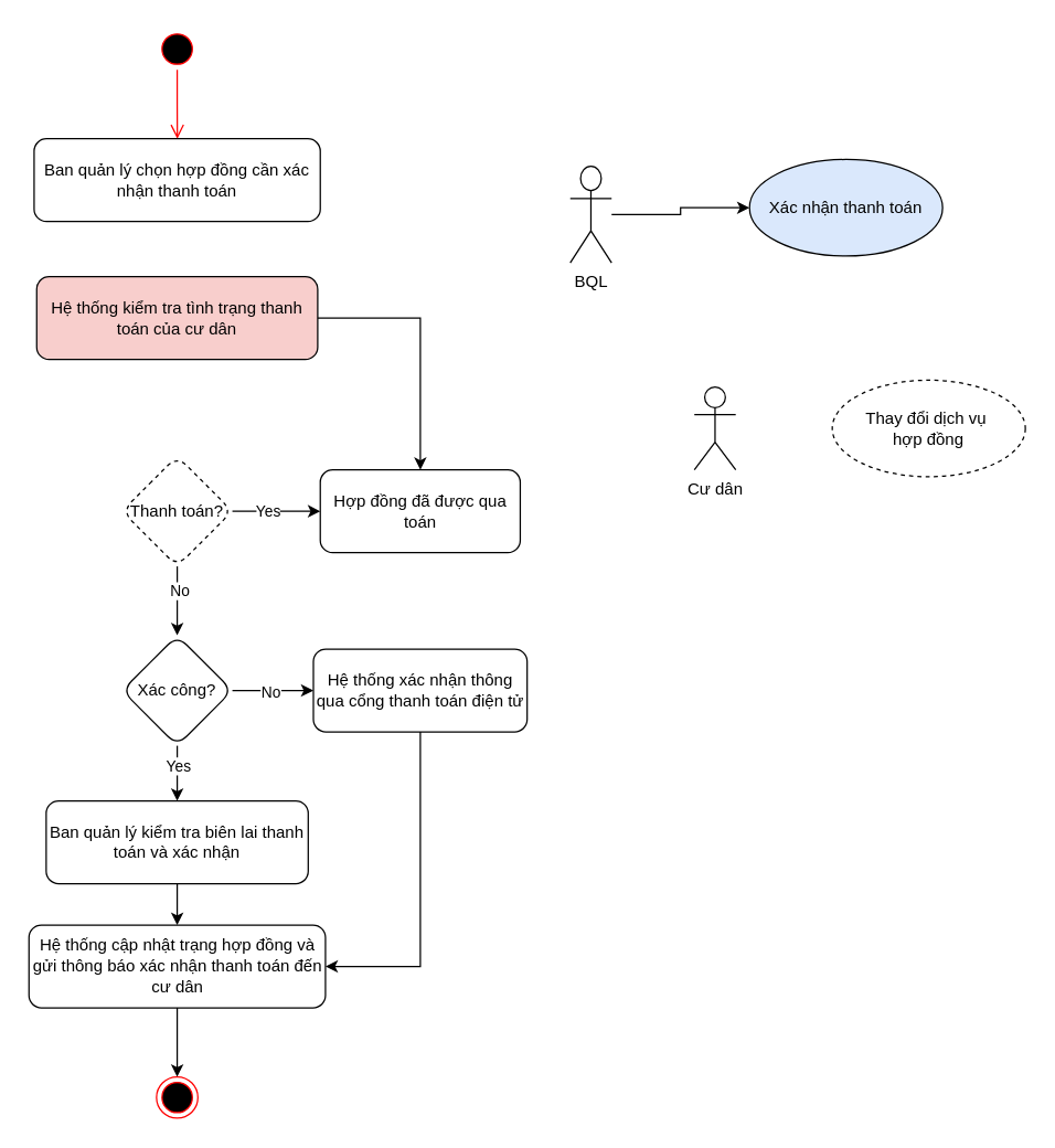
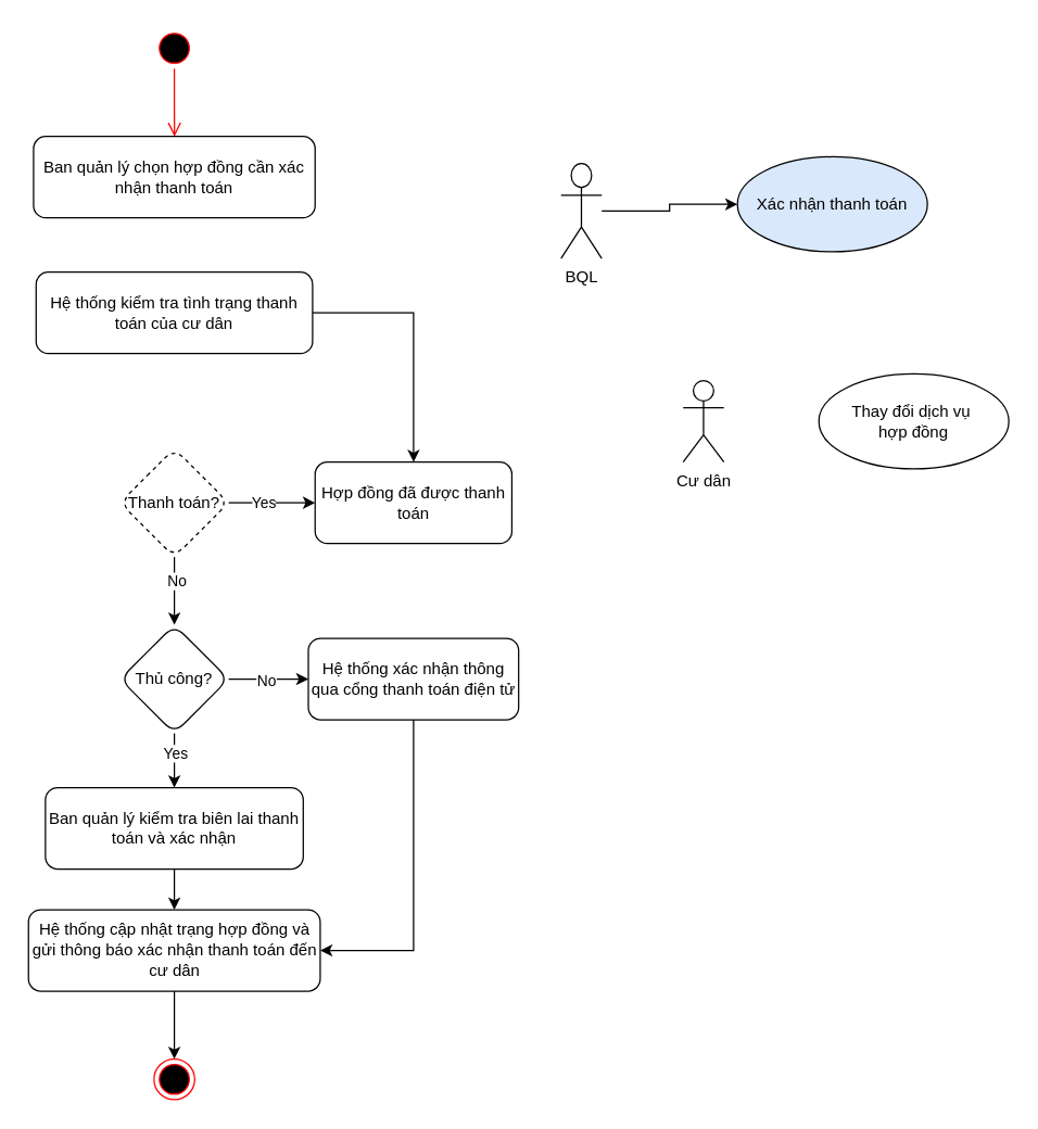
  <mxCell id="0" />
  <mxCell id="1" parent="0" />
  <mxCell id="2" value="" style="ellipse;html=1;shape=startState;fillColor=#000000;strokeColor=#ff0000;" parent="1" vertex="1"><mxGeometry x="113" y="20" width="30" height="30" as="geometry" /></mxCell>
  <mxCell id="3" value="" style="edgeStyle=orthogonalEdgeStyle;html=1;verticalAlign=bottom;endArrow=open;endSize=8;strokeColor=#ff0000;rounded=0;" parent="1" source="2" target="4" edge="1"><mxGeometry relative="1" as="geometry"><mxPoint x="128" y="110" as="targetPoint" /></mxGeometry></mxCell>
  <mxCell id="4" value="&lt;span style=&quot;line-height: 115%;&quot;&gt;&lt;font&gt;Ban quản lý chọn hợp đồng cần xác nhận thanh toán&lt;/font&gt;&lt;/span&gt;" style="rounded=1;whiteSpace=wrap;html=1;" parent="1" vertex="1"><mxGeometry x="24.25" y="100" width="207.5" height="60" as="geometry" /></mxCell>
  <mxCell id="5" value="" style="edgeStyle=orthogonalEdgeStyle;rounded=0;orthogonalLoop=1;jettySize=auto;html=1;" parent="1" source="6" target="11" edge="1"><mxGeometry relative="1" as="geometry" /></mxCell>
- <mxCell id="6" value="&lt;span style=&quot;line-height: 115%;&quot;&gt;&lt;font&gt;Hệ thống kiểm tra tình trạng thanh toán của cư dân&lt;/font&gt;&lt;/span&gt;" style="whiteSpace=wrap;html=1;rounded=1;fillColor=#f8cecc;" parent="1" vertex="1"><mxGeometry x="26.13" y="200" width="203.75" height="60" as="geometry" /></mxCell>
+ <mxCell id="6" value="&lt;span style=&quot;line-height: 115%;&quot;&gt;&lt;font&gt;Hệ thống kiểm tra tình trạng thanh toán của cư dân&lt;/font&gt;&lt;/span&gt;" style="whiteSpace=wrap;html=1;rounded=1;" parent="1" vertex="1"><mxGeometry x="26.13" y="200" width="203.75" height="60" as="geometry" /></mxCell>
  <mxCell id="7" value="" style="edgeStyle=orthogonalEdgeStyle;rounded=0;orthogonalLoop=1;jettySize=auto;html=1;" parent="1" source="10" target="11" edge="1"><mxGeometry relative="1" as="geometry" /></mxCell>
  <mxCell id="8" value="Yes" style="edgeLabel;html=1;align=center;verticalAlign=middle;resizable=0;points=[];" parent="7" vertex="1" connectable="0"><mxGeometry x="-0.222" y="1" relative="1" as="geometry"><mxPoint as="offset" /></mxGeometry></mxCell>
  <mxCell id="9" value="" style="edgeStyle=orthogonalEdgeStyle;rounded=0;orthogonalLoop=1;jettySize=auto;html=1;" parent="1" target="13" edge="1"><mxGeometry relative="1" as="geometry"><mxPoint x="131.75" y="580" as="sourcePoint" /></mxGeometry></mxCell>
  <mxCell id="10" value="&lt;font&gt;Thanh toán?&lt;/font&gt;" style="rhombus;whiteSpace=wrap;html=1;rounded=1;dashed=1;" parent="1" vertex="1"><mxGeometry x="88" y="330" width="80" height="80" as="geometry" /></mxCell>
- <mxCell id="11" value="Hợp đồng đã được qua toán" style="whiteSpace=wrap;html=1;rounded=1;" parent="1" vertex="1"><mxGeometry x="231.75" y="340" width="145" height="60" as="geometry" /></mxCell>
+ <mxCell id="11" value="Hợp đồng đã được thanh toán" style="whiteSpace=wrap;html=1;rounded=1;" parent="1" vertex="1"><mxGeometry x="231.75" y="340" width="145" height="60" as="geometry" /></mxCell>
  <mxCell id="12" value="" style="edgeStyle=orthogonalEdgeStyle;rounded=0;orthogonalLoop=1;jettySize=auto;html=1;" parent="1" source="13" target="15" edge="1"><mxGeometry relative="1" as="geometry" /></mxCell>
  <mxCell id="13" value="&lt;span style=&quot;line-height: 115%;&quot;&gt;&lt;font&gt;Ban quản lý kiểm tra biên lai thanh toán và xác nhận&lt;/font&gt;&lt;/span&gt;" style="whiteSpace=wrap;html=1;rounded=1;" parent="1" vertex="1"><mxGeometry x="33" y="580" width="190" height="60" as="geometry" /></mxCell>
  <mxCell id="14" value="" style="edgeStyle=orthogonalEdgeStyle;rounded=0;orthogonalLoop=1;jettySize=auto;html=1;" parent="1" source="15" target="25" edge="1"><mxGeometry relative="1" as="geometry" /></mxCell>
  <mxCell id="15" value="&lt;span style=&quot;line-height: 115%;&quot;&gt;&lt;font&gt;Hệ thống cập nhật trạng hợp đồng và gửi thông báo xác nhận thanh toán đến cư dân&lt;/font&gt;&lt;/span&gt;" style="whiteSpace=wrap;html=1;rounded=1;" parent="1" vertex="1"><mxGeometry x="20.51" y="670" width="215" height="60" as="geometry" /></mxCell>
  <mxCell id="16" value="" style="edgeStyle=orthogonalEdgeStyle;rounded=0;orthogonalLoop=1;jettySize=auto;html=1;entryX=0.5;entryY=0;entryDx=0;entryDy=0;" parent="1" source="10" target="22" edge="1"><mxGeometry relative="1" as="geometry"><mxPoint x="128" y="410" as="sourcePoint" /><mxPoint x="128" y="460" as="targetPoint" /></mxGeometry></mxCell>
  <mxCell id="17" value="No" style="edgeLabel;html=1;align=center;verticalAlign=middle;resizable=0;points=[];" parent="16" vertex="1" connectable="0"><mxGeometry x="-0.296" y="1" relative="1" as="geometry"><mxPoint as="offset" /></mxGeometry></mxCell>
  <mxCell id="18" value="" style="edgeStyle=orthogonalEdgeStyle;rounded=0;orthogonalLoop=1;jettySize=auto;html=1;" parent="1" source="22" target="24" edge="1"><mxGeometry relative="1" as="geometry" /></mxCell>
  <mxCell id="19" value="No" style="edgeLabel;html=1;align=center;verticalAlign=middle;resizable=0;points=[];" parent="18" vertex="1" connectable="0"><mxGeometry x="-0.073" y="-1" relative="1" as="geometry"><mxPoint as="offset" /></mxGeometry></mxCell>
  <mxCell id="20" value="" style="edgeStyle=orthogonalEdgeStyle;rounded=0;orthogonalLoop=1;jettySize=auto;html=1;" parent="1" source="22" target="13" edge="1"><mxGeometry relative="1" as="geometry" /></mxCell>
  <mxCell id="21" value="Yes" style="edgeLabel;html=1;align=center;verticalAlign=middle;resizable=0;points=[];" parent="20" vertex="1" connectable="0"><mxGeometry x="-0.292" relative="1" as="geometry"><mxPoint as="offset" /></mxGeometry></mxCell>
- <mxCell id="22" value="Xác công?" style="rhombus;whiteSpace=wrap;html=1;rounded=1;" parent="1" vertex="1"><mxGeometry x="88.01" y="460" width="80" height="80" as="geometry" /></mxCell>
+ <mxCell id="22" value="Thủ công?" style="rhombus;whiteSpace=wrap;html=1;rounded=1;" parent="1" vertex="1"><mxGeometry x="88.01" y="460" width="80" height="80" as="geometry" /></mxCell>
  <mxCell id="23" value="" style="edgeStyle=orthogonalEdgeStyle;rounded=0;orthogonalLoop=1;jettySize=auto;html=1;entryX=1;entryY=0.5;entryDx=0;entryDy=0;" parent="1" source="24" target="15" edge="1"><mxGeometry relative="1" as="geometry"><mxPoint x="423.005" y="500" as="targetPoint" /></mxGeometry></mxCell>
  <mxCell id="24" value="&lt;span style=&quot;line-height: 115%;&quot;&gt;&lt;font&gt;Hệ thống xác nhận thông qua cổng thanh toán điện tử&lt;/font&gt;&lt;/span&gt;" style="whiteSpace=wrap;html=1;rounded=1;" parent="1" vertex="1"><mxGeometry x="226.76" y="470" width="154.99" height="60" as="geometry" /></mxCell>
  <mxCell id="25" value="" style="ellipse;html=1;shape=endState;fillColor=#000000;strokeColor=#ff0000;" parent="1" vertex="1"><mxGeometry x="113" y="780" width="30" height="30" as="geometry" /></mxCell>
  <mxCell id="26" style="edgeStyle=orthogonalEdgeStyle;rounded=0;orthogonalLoop=1;jettySize=auto;html=1;" edge="1" parent="1" source="27" target="29"><mxGeometry relative="1" as="geometry" /></mxCell>
  <mxCell id="27" value="BQL" style="shape=umlActor;verticalLabelPosition=bottom;verticalAlign=top;html=1;outlineConnect=0;" vertex="1" parent="1"><mxGeometry x="413" y="120" width="30" height="70" as="geometry" /></mxCell>
  <mxCell id="28" value="Cư dân" style="shape=umlActor;verticalLabelPosition=bottom;verticalAlign=top;html=1;outlineConnect=0;" vertex="1" parent="1"><mxGeometry x="503" y="280" width="30" height="60" as="geometry" /></mxCell>
  <mxCell id="29" value="Xác nhận thanh toán" style="ellipse;whiteSpace=wrap;html=1;fillColor=#dae8fc;" vertex="1" parent="1"><mxGeometry x="543" y="115" width="140" height="70" as="geometry" /></mxCell>
- <mxCell id="30" value="Thay đổi dịch vụ&amp;nbsp;&lt;div&gt;hợp đồng&lt;/div&gt;" style="ellipse;whiteSpace=wrap;html=1;dashed=1;" vertex="1" parent="1"><mxGeometry x="603" y="275" width="140" height="70" as="geometry" /></mxCell>
+ <mxCell id="30" value="Thay đổi dịch vụ&amp;nbsp;&lt;div&gt;hợp đồng&lt;/div&gt;" style="ellipse;whiteSpace=wrap;html=1;" vertex="1" parent="1"><mxGeometry x="603" y="275" width="140" height="70" as="geometry" /></mxCell>
